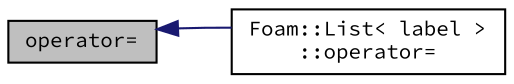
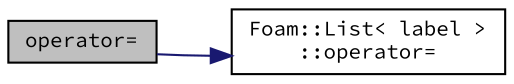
  digraph {
    rankdir=LR
    fontname="Source Code Pro"
    node [color=black fontname="Source Code Pro" fontsize=10 shape=record]
    n1 [fillcolor=grey75 fontcolor=black height=0.2 label="operator=" style=filled width=0.4]
    n2 [height=0.2 label="Foam::List\< label \>\l::operator=" width=0.4]
-   n2 -> n1 [color=midnightblue fontname="Source Code Pro" fontsize=10 labelfontname=FreeSans labelfontsize=10 style=solid]
+   n1 -> n2 [color=midnightblue fontname="Source Code Pro" fontsize=10 labelfontname=FreeSans labelfontsize=10 style=solid]
  }
